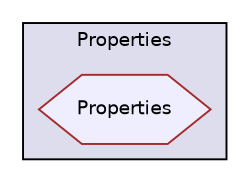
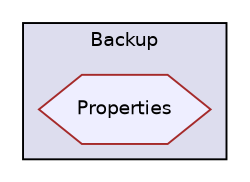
  digraph {
    compound=true
    n1 [fillcolor="#eeeeff" fontname=Helvetica fontsize=10 label=Properties pencolor=black shape=hexagon style=filled color=brown]
    subgraph cluster_1 {
      bgcolor="#ddddee"
      fontname=Helvetica
      fontsize=10
-     label=Properties
+     label=Backup
      pencolor=black
      n1
    }
  }
